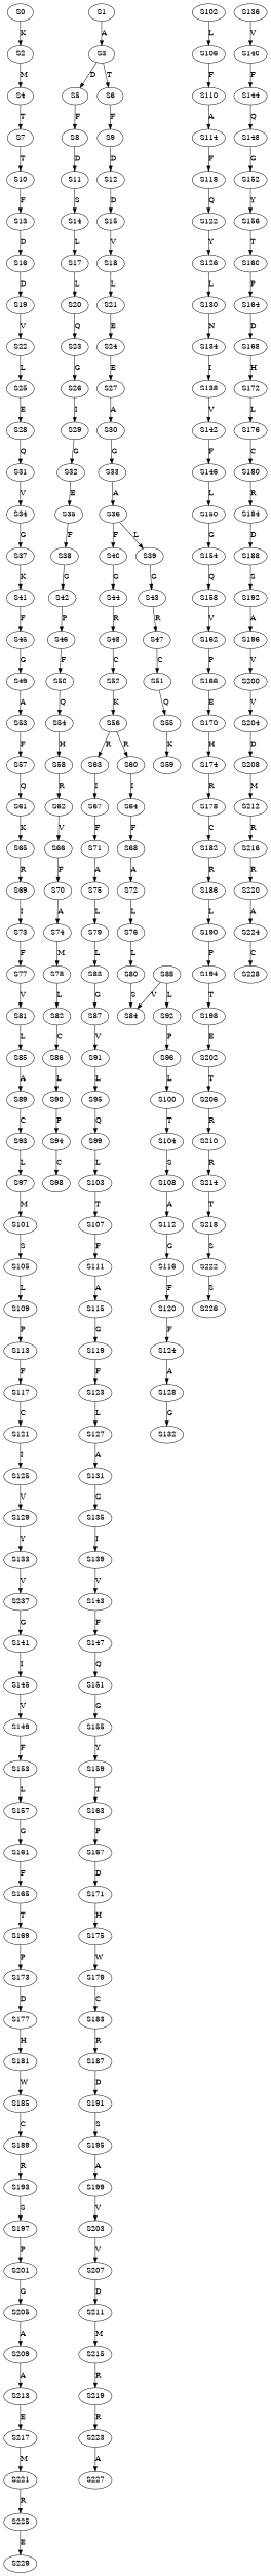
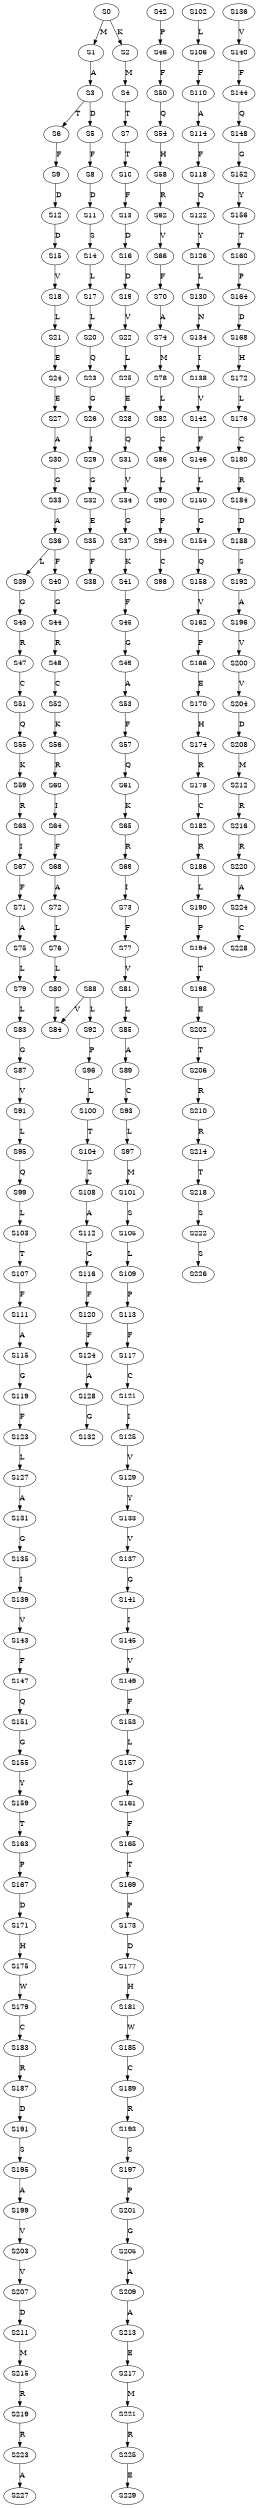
  strict digraph {
    S0
    S1
    S2
    S3
    S4
    S5
    S6
    S7
    S8
    S9
    S10
    S11
    S12
    S13
    S14
    S15
    S16
    S17
    S18
    S19
    S20
    S21
    S22
    S23
    S24
    S25
    S26
    S27
    S28
    S29
    S30
    S31
    S32
    S33
    S34
    S35
    S36
    S37
    S38
    S39
    S40
    S41
    S42
    S43
    S44
    S45
    S46
    S47
    S48
    S49
    S50
    S51
    S52
    S53
    S54
    S55
    S56
    S57
    S58
    S59
    S60
    S61
    S62
    S63
    S64
    S65
    S66
    S67
    S68
    S69
    S70
    S71
    S72
    S73
    S74
    S75
    S76
    S77
    S78
    S79
    S80
    S81
    S82
    S83
    S84
    S85
    S86
    S87
    S89
    S90
    S91
    S88
    S92
    S93
    S94
    S95
    S96
    S97
    S98
    S99
    S100
    S101
    S103
    S104
    S105
    S102
    S106
    S107
    S108
    S109
    S110
    S111
    S112
    S113
    S114
    S115
    S116
    S117
    S118
    S119
    S120
    S121
    S122
    S123
    S124
    S125
    S126
    S127
    S128
    S129
    S130
    S131
    S132
    S133
    S134
    S135
-   S137 [label=S237]
+   S137
    S138
    S139
    S136
    S140
    S141
    S142
    S143
    S144
    S145
    S146
    S147
    S148
    S149
    S150
    S151
    S152
    S153
    S154
    S155
    S156
    S157
    S158
    S159
    S160
    S161
    S162
    S163
    S164
    S165
    S166
    S167
    S168
    S169
    S170
    S171
    S172
    S173
    S174
    S175
    S176
    S177
    S178
    S179
    S180
    S181
    S182
    S183
    S184
    S185
    S186
    S187
    S188
    S189
    S190
    S191
    S192
    S193
    S194
    S195
    S196
    S197
    S198
    S199
    S200
    S201
    S202
    S203
    S204
    S205
    S206
    S207
    S208
    S209
    S210
    S211
    S212
    S213
    S214
    S215
    S216
    S217
    S218
    S219
    S220
    S221
    S222
    S223
    S224
    S225
    S226
    S227
    S228
    S229
+   S0 -> S1 [label=M]
    S0 -> S2 [label=K]
    S1 -> S3 [label=A]
    S2 -> S4 [label=M]
    S3 -> S5 [label=D]
    S3 -> S6 [label=T]
    S4 -> S7 [label=T]
    S5 -> S8 [label=F]
    S6 -> S9 [label=F]
    S7 -> S10 [label=T]
    S8 -> S11 [label=D]
    S9 -> S12 [label=D]
    S10 -> S13 [label=F]
    S11 -> S14 [label=S]
    S12 -> S15 [label=D]
    S13 -> S16 [label=D]
    S14 -> S17 [label=L]
    S15 -> S18 [label=V]
    S16 -> S19 [label=D]
    S17 -> S20 [label=L]
    S18 -> S21 [label=L]
    S19 -> S22 [label=V]
    S20 -> S23 [label=Q]
    S21 -> S24 [label=E]
    S22 -> S25 [label=L]
    S23 -> S26 [label=G]
    S24 -> S27 [label=E]
    S25 -> S28 [label=E]
    S26 -> S29 [label=I]
    S27 -> S30 [label=A]
    S28 -> S31 [label=Q]
    S29 -> S32 [label=G]
    S30 -> S33 [label=G]
    S31 -> S34 [label=V]
    S32 -> S35 [label=E]
    S33 -> S36 [label=A]
    S34 -> S37 [label=G]
    S35 -> S38 [label=F]
    S36 -> S39 [label=L]
    S36 -> S40 [label=F]
    S37 -> S41 [label=K]
-   S38 -> S42 [label=G]
    S39 -> S43 [label=G]
    S40 -> S44 [label=G]
    S41 -> S45 [label=F]
    S42 -> S46 [label=P]
    S43 -> S47 [label=R]
    S44 -> S48 [label=R]
    S45 -> S49 [label=G]
    S46 -> S50 [label=F]
    S47 -> S51 [label=C]
    S48 -> S52 [label=C]
    S49 -> S53 [label=A]
    S50 -> S54 [label=Q]
    S51 -> S55 [label=Q]
    S52 -> S56 [label=K]
    S53 -> S57 [label=F]
    S54 -> S58 [label=H]
    S55 -> S59 [label=K]
    S56 -> S60 [label=R]
    S57 -> S61 [label=Q]
    S58 -> S62 [label=R]
-   S56 -> S63 [label=R]
+   S59 -> S63 [label=R]
    S60 -> S64 [label=I]
    S61 -> S65 [label=K]
    S62 -> S66 [label=V]
    S63 -> S67 [label=I]
    S64 -> S68 [label=F]
    S65 -> S69 [label=R]
    S66 -> S70 [label=F]
    S67 -> S71 [label=F]
    S68 -> S72 [label=A]
    S69 -> S73 [label=I]
    S70 -> S74 [label=A]
    S71 -> S75 [label=A]
    S72 -> S76 [label=L]
    S73 -> S77 [label=F]
    S74 -> S78 [label=M]
    S75 -> S79 [label=L]
    S76 -> S80 [label=L]
    S77 -> S81 [label=V]
    S78 -> S82 [label=L]
    S79 -> S83 [label=L]
    S80 -> S84 [label=S]
    S81 -> S85 [label=L]
    S82 -> S86 [label=C]
    S83 -> S87 [label=G]
    S85 -> S89 [label=A]
    S86 -> S90 [label=L]
    S87 -> S91 [label=V]
    S89 -> S93 [label=C]
    S90 -> S94 [label=P]
    S91 -> S95 [label=L]
    S88 -> S84 [label=V]
    S88 -> S92 [label=L]
    S92 -> S96 [label=P]
    S93 -> S97 [label=L]
    S94 -> S98 [label=C]
    S95 -> S99 [label=Q]
    S96 -> S100 [label=L]
    S97 -> S101 [label=M]
    S99 -> S103 [label=L]
    S100 -> S104 [label=T]
    S101 -> S105 [label=S]
    S103 -> S107 [label=T]
    S104 -> S108 [label=S]
    S105 -> S109 [label=L]
    S102 -> S106 [label=L]
    S106 -> S110 [label=F]
    S107 -> S111 [label=F]
    S108 -> S112 [label=A]
    S109 -> S113 [label=P]
    S110 -> S114 [label=A]
    S111 -> S115 [label=A]
    S112 -> S116 [label=G]
    S113 -> S117 [label=F]
    S114 -> S118 [label=F]
    S115 -> S119 [label=G]
    S116 -> S120 [label=F]
    S117 -> S121 [label=C]
    S118 -> S122 [label=Q]
    S119 -> S123 [label=F]
    S120 -> S124 [label=F]
    S121 -> S125 [label=I]
    S122 -> S126 [label=Y]
    S123 -> S127 [label=L]
    S124 -> S128 [label=A]
    S125 -> S129 [label=V]
    S126 -> S130 [label=L]
    S127 -> S131 [label=A]
    S128 -> S132 [label=G]
    S129 -> S133 [label=Y]
    S130 -> S134 [label=N]
    S131 -> S135 [label=G]
    S133 -> S137 [label=V]
    S134 -> S138 [label=I]
    S135 -> S139 [label=I]
    S137 -> S141 [label=G]
    S138 -> S142 [label=V]
    S139 -> S143 [label=V]
    S136 -> S140 [label=V]
    S140 -> S144 [label=F]
    S141 -> S145 [label=I]
    S142 -> S146 [label=F]
    S143 -> S147 [label=F]
    S144 -> S148 [label=Q]
    S145 -> S149 [label=V]
    S146 -> S150 [label=L]
    S147 -> S151 [label=Q]
    S148 -> S152 [label=G]
    S149 -> S153 [label=F]
    S150 -> S154 [label=G]
    S151 -> S155 [label=G]
    S152 -> S156 [label=Y]
    S153 -> S157 [label=L]
    S154 -> S158 [label=Q]
    S155 -> S159 [label=Y]
    S156 -> S160 [label=T]
    S157 -> S161 [label=G]
    S158 -> S162 [label=V]
    S159 -> S163 [label=T]
    S160 -> S164 [label=P]
    S161 -> S165 [label=F]
    S162 -> S166 [label=P]
    S163 -> S167 [label=P]
    S164 -> S168 [label=D]
    S165 -> S169 [label=T]
    S166 -> S170 [label=E]
    S167 -> S171 [label=D]
    S168 -> S172 [label=H]
    S169 -> S173 [label=P]
    S170 -> S174 [label=H]
    S171 -> S175 [label=H]
    S172 -> S176 [label=L]
    S173 -> S177 [label=D]
    S174 -> S178 [label=R]
    S175 -> S179 [label=W]
    S176 -> S180 [label=C]
    S177 -> S181 [label=H]
    S178 -> S182 [label=C]
    S179 -> S183 [label=C]
    S180 -> S184 [label=R]
    S181 -> S185 [label=W]
    S182 -> S186 [label=R]
    S183 -> S187 [label=R]
    S184 -> S188 [label=D]
    S185 -> S189 [label=C]
    S186 -> S190 [label=L]
    S187 -> S191 [label=D]
    S188 -> S192 [label=S]
    S189 -> S193 [label=R]
    S190 -> S194 [label=P]
    S191 -> S195 [label=S]
    S192 -> S196 [label=A]
    S193 -> S197 [label=S]
    S194 -> S198 [label=T]
    S195 -> S199 [label=A]
    S196 -> S200 [label=V]
    S197 -> S201 [label=P]
    S198 -> S202 [label=E]
    S199 -> S203 [label=V]
    S200 -> S204 [label=V]
    S201 -> S205 [label=G]
    S202 -> S206 [label=T]
    S203 -> S207 [label=V]
    S204 -> S208 [label=D]
    S205 -> S209 [label=A]
    S206 -> S210 [label=R]
    S207 -> S211 [label=D]
    S208 -> S212 [label=M]
    S209 -> S213 [label=A]
    S210 -> S214 [label=R]
    S211 -> S215 [label=M]
    S212 -> S216 [label=R]
    S213 -> S217 [label=E]
    S214 -> S218 [label=T]
    S215 -> S219 [label=R]
    S216 -> S220 [label=R]
    S217 -> S221 [label=M]
    S218 -> S222 [label=S]
    S219 -> S223 [label=R]
    S220 -> S224 [label=A]
    S221 -> S225 [label=R]
    S222 -> S226 [label=S]
    S223 -> S227 [label=A]
    S224 -> S228 [label=C]
    S225 -> S229 [label=E]
  }
